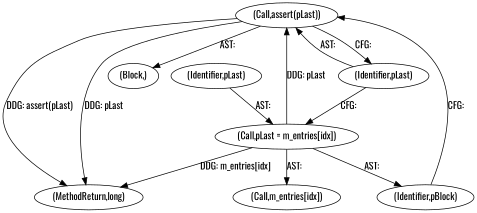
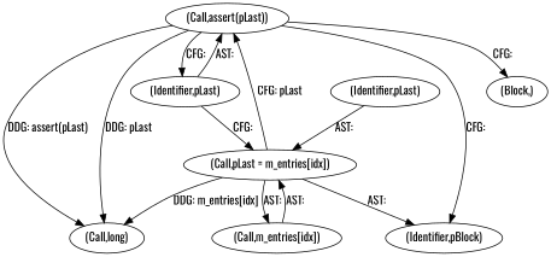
  digraph {
    fontname=Oswald
    node [fontname=Oswald]
    edge [fontname=Oswald]
    n1 [label="(Call,assert(pLast))"]
-   n2 [label="(MethodReturn,long)"]
+   n2 [label="(Call,long)"]
    n3 [label="(Block,)"]
    n4 [label="(Identifier,pLast)"]
    n5 [label="(Call,pLast = m_entries[idx])"]
    n6 [label="(Call,m_entries[idx])"]
    n7 [label="(Identifier,pBlock)"]
    n8 [label="(Identifier,pLast)"]
    n1 -> n2 [label="DDG: assert(pLast)"]
    n1 -> n2 [label="DDG: pLast"]
-   n1 -> n3 [label="AST: "]
+   n1 -> n3 [label="CFG: "]
    n1 -> n4 [label="CFG: "]
    n4 -> n1 [label="AST: "]
    n4 -> n5 [label="CFG: "]
-   n5 -> n1 [label="DDG: pLast"]
+   n5 -> n1 [label="CFG: pLast"]
    n5 -> n2 [label="DDG: m_entries[idx]"]
    n5 -> n6 [label="AST: "]
    n5 -> n7 [label="AST: "]
-   n7 -> n1 [label="CFG: "]
+   n6 -> n5 [label="AST: "]
+   n1 -> n7 [label="CFG: "]
    n8 -> n5 [label="AST: "]
  }
